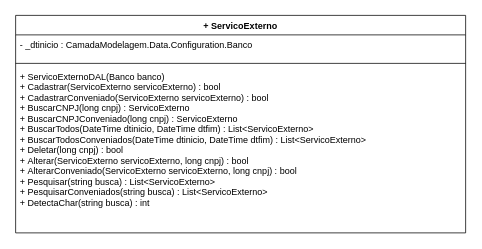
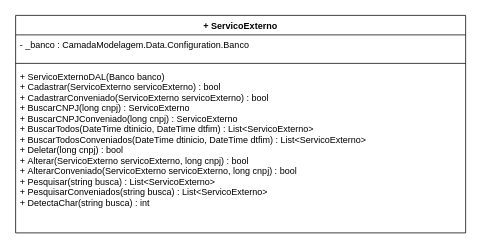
  <mxCell id="0" />
  <mxCell id="1" parent="0" />
  <mxCell id="2" value="+ ServicoExterno" style="swimlane;fontStyle=1;align=center;verticalAlign=top;childLayout=stackLayout;horizontal=1;startSize=26;horizontalStack=0;resizeParent=1;resizeParentMax=0;resizeLast=0;collapsible=1;marginBottom=0;" parent="1" vertex="1"><mxGeometry x="20" y="20" width="600" height="290" as="geometry" /></mxCell>
- <mxCell id="3" value="- _dtinicio : CamadaModelagem.Data.Configuration.Banco" style="text;strokeColor=none;fillColor=none;align=left;verticalAlign=top;spacingLeft=4;spacingRight=4;overflow=hidden;rotatable=0;points=[[0,0.5],[1,0.5]];portConstraint=eastwest;" parent="2" vertex="1"><mxGeometry y="26" width="600" height="34" as="geometry" /></mxCell>
+ <mxCell id="3" value="- _banco : CamadaModelagem.Data.Configuration.Banco" style="text;strokeColor=none;fillColor=none;align=left;verticalAlign=top;spacingLeft=4;spacingRight=4;overflow=hidden;rotatable=0;points=[[0,0.5],[1,0.5]];portConstraint=eastwest;" parent="2" vertex="1"><mxGeometry y="26" width="600" height="34" as="geometry" /></mxCell>
  <mxCell id="4" value="" style="line;strokeWidth=1;fillColor=none;align=left;verticalAlign=middle;spacingTop=-1;spacingLeft=3;spacingRight=3;rotatable=0;labelPosition=right;points=[];portConstraint=eastwest;" parent="2" vertex="1"><mxGeometry y="60" width="600" height="8" as="geometry" /></mxCell>
  <mxCell id="5" value="+ ServicoExternoDAL(Banco banco)&#10;+ Cadastrar(ServicoExterno servicoExterno) : bool&#10;+ CadastrarConveniado(ServicoExterno servicoExterno) : bool&#10;+ BuscarCNPJ(long cnpj) : ServicoExterno&#10;+ BuscarCNPJConveniado(long cnpj) : ServicoExterno&#10;+ BuscarTodos(DateTime dtinicio, DateTime dtfim) : List&lt;ServicoExterno&gt;&#10;+ BuscarTodosConveniados(DateTime dtinicio, DateTime dtfim) : List&lt;ServicoExterno&gt;&#10;+ Deletar(long cnpj) : bool&#10;+ Alterar(ServicoExterno servicoExterno, long cnpj) : bool&#10;+ AlterarConveniado(ServicoExterno servicoExterno, long cnpj) : bool&#10;+ Pesquisar(string busca) : List&lt;ServicoExterno&gt;&#10;+ PesquisarConveniados(string busca) : List&lt;ServicoExterno&gt;&#10;+ DetectaChar(string busca) : int  " style="text;strokeColor=none;fillColor=none;align=left;verticalAlign=top;spacingLeft=4;spacingRight=4;overflow=hidden;rotatable=0;points=[[0,0.5],[1,0.5]];portConstraint=eastwest;" parent="2" vertex="1"><mxGeometry y="68" width="600" height="222" as="geometry" /></mxCell>
